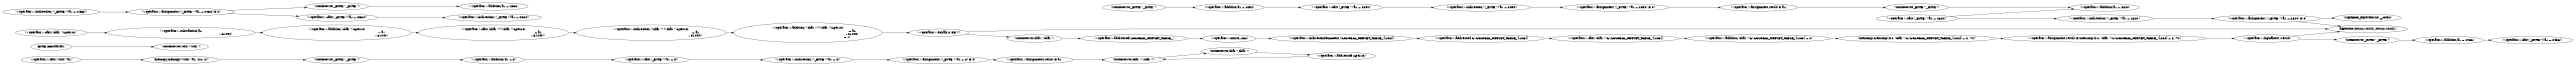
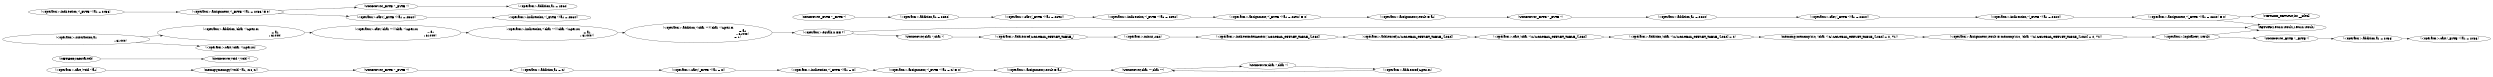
  digraph {
    rankdir=LR
    n1 [label="(memcpy,memcpy((void *)a1, src, n))"]
    n2 [label="(UNKNOWN,_BYTE *,_BYTE *)"]
    n3 [label="(<operator>.addition,a1 + n)"]
    n4 [label="(<operator>.cast,(void *)a1)"]
    n5 [label="(UNKNOWN,void *,void *)"]
    n6 [label="(<operator>.assignment,*(_BYTE *)(a1 + n) = 0)"]
    n7 [label="(<operator>.assignment,result = a1)"]
    n8 [label="(UNKNOWN,char **,char **)"]
    n9 [label="(<operator>.indirection,*(_BYTE *)(a1 + n))"]
    n10 [label="(<operator>.cast,(_BYTE *)(a1 + n))"]
    n11 [label="(UNKNOWN,char *,char *)"]
    n12 [label="(<operator>.addition,*(char **)((char *)&perror\n                                                                                               + a1\n                                                                                               - 61440)\n                                                                                    + 1)"]
    n13 [label="(<operator>.equals,n == 7)"]
    n14 [label="(UNKNOWN,char *,char *)"]
    n15 [label="(RETURN,return result;,return result;)"]
    n16 [label="(<operator>.indirection,*(char **)((char *)&perror\n                                                                                               + a1\n                                                                                               - 61440))"]
    n17 [label="(<operator>.cast,(char **)((char *)&perror\n                                                                                               + a1\n                                                                                               - 61440))"]
    n18 [label="(<operator>.addressOf,&perror)"]
    n19 [label="(<operator>.addition,(char *)&perror\n                                                                                               + a1\n                                                                                               - 61440)"]
    n20 [label="(<operator>.cast,(char *)&perror)"]
    n21 [label="(<operator>.subtraction,a1\n                                                                                               - 61440)"]
    n22 [label="(<operator>.addressOf,&GLOBAL_OFFSET_TABLE_)"]
    n23 [label="(<operator>.assignment,result = memcmp(src, (char *)&(&GLOBAL_OFFSET_TABLE_)[-262] + 2, 7u))"]
    n24 [label="(<operator>.logicalNot,!result)"]
    n25 [label="(UNKNOWN,_BYTE *,_BYTE *)"]
    n26 [label="(memcmp,memcmp(src, (char *)&(&GLOBAL_OFFSET_TABLE_)[-262] + 2, 7u))"]
    n27 [label="(<operator>.addition,(char *)&(&GLOBAL_OFFSET_TABLE_)[-262] + 2)"]
    n28 [label="(<operator>.cast,(char *)&(&GLOBAL_OFFSET_TABLE_)[-262])"]
    n29 [label="(<operator>.minus,-262)"]
    n30 [label="(<operator>.addressOf,&(&GLOBAL_OFFSET_TABLE_)[-262])"]
    n31 [label="(<operator>.indirectIndexAccess,(&GLOBAL_OFFSET_TABLE_)[-262])"]
    n32 [label="(<operator>.addition,a1 + 2436)"]
    n33 [label="(<operator>.assignment,*(_BYTE *)(a1 + 2436) = 0)"]
    n34 [label="(UNKNOWN,_BYTE *,_BYTE *)"]
    n35 [label="(<operator>.cast,(_BYTE *)(a1 + 2564))"]
    n36 [label="(<operator>.addition,a1 + 2564)"]
    n37 [label="(<operator>.indirection,*(_BYTE *)(a1 + 2436))"]
    n38 [label="(<operator>.cast,(_BYTE *)(a1 + 2436))"]
    n39 [label="(UNKNOWN,_BYTE *,_BYTE *)"]
    n40 [label="(<operator>.addition,a1 + 2692)"]
    n41 [label="(<operator>.indirection,*(_BYTE *)(a1 + 2564))"]
    n42 [label="(<operator>.assignment,*(_BYTE *)(a1 + 2692) = 0)"]
    n43 [label="(<operator>.assignment,result = a1)"]
    n44 [label="(UNKNOWN,_BYTE *,_BYTE *)"]
    n45 [label="(<operator>.indirection,*(_BYTE *)(a1 + 2692))"]
    n46 [label="(<operator>.cast,(_BYTE *)(a1 + 2692))"]
    n47 [label="(<operator>.addition,a1 + 2820)"]
    n48 [label="(<operator>.assignment,*(_BYTE *)(a1 + 2820) = 0)"]
    n49 [label="(METHOD_RETURN,int __cdecl)"]
    n50 [label="(<operator>.indirection,*(_BYTE *)(a1 + 2820))"]
    n51 [label="(<operator>.cast,(_BYTE *)(a1 + 2820))"]
-   n52 [label="(BYTE,IGDstartelt)"]
+   n52 [label="(METHOD,IGDstartelt)"]
    n1 -> n2
    n2 -> n3
    n3 -> n10
    n4 -> n1
    n6 -> n7
    n7 -> n8
    n8 -> n11
    n9 -> n6
    n10 -> n9
    n11 -> n18
    n12 -> n13
    n13 -> n14
    n13 -> n15
    n14 -> n22
    n16 -> n12
    n17 -> n16
    n18 -> n8
    n19 -> n17
-   n20 -> n21
+   n21 -> n20
    n21 -> n19
    n22 -> n29
    n23 -> n24
    n24 -> n15
    n24 -> n25
    n25 -> n32
    n26 -> n23
    n27 -> n26
    n28 -> n27
    n29 -> n31
    n30 -> n28
    n31 -> n30
    n32 -> n38
    n33 -> n34
    n33 -> n35
    n34 -> n36
    n35 -> n41
    n37 -> n33
    n39 -> n40
    n40 -> n46
    n42 -> n43
    n43 -> n44
    n44 -> n47
    n45 -> n42
    n46 -> n45
-   n51 -> n47
+   n47 -> n51
    n48 -> n15
    n48 -> n49
    n50 -> n48
    n51 -> n50
    n52 -> n5
  }
